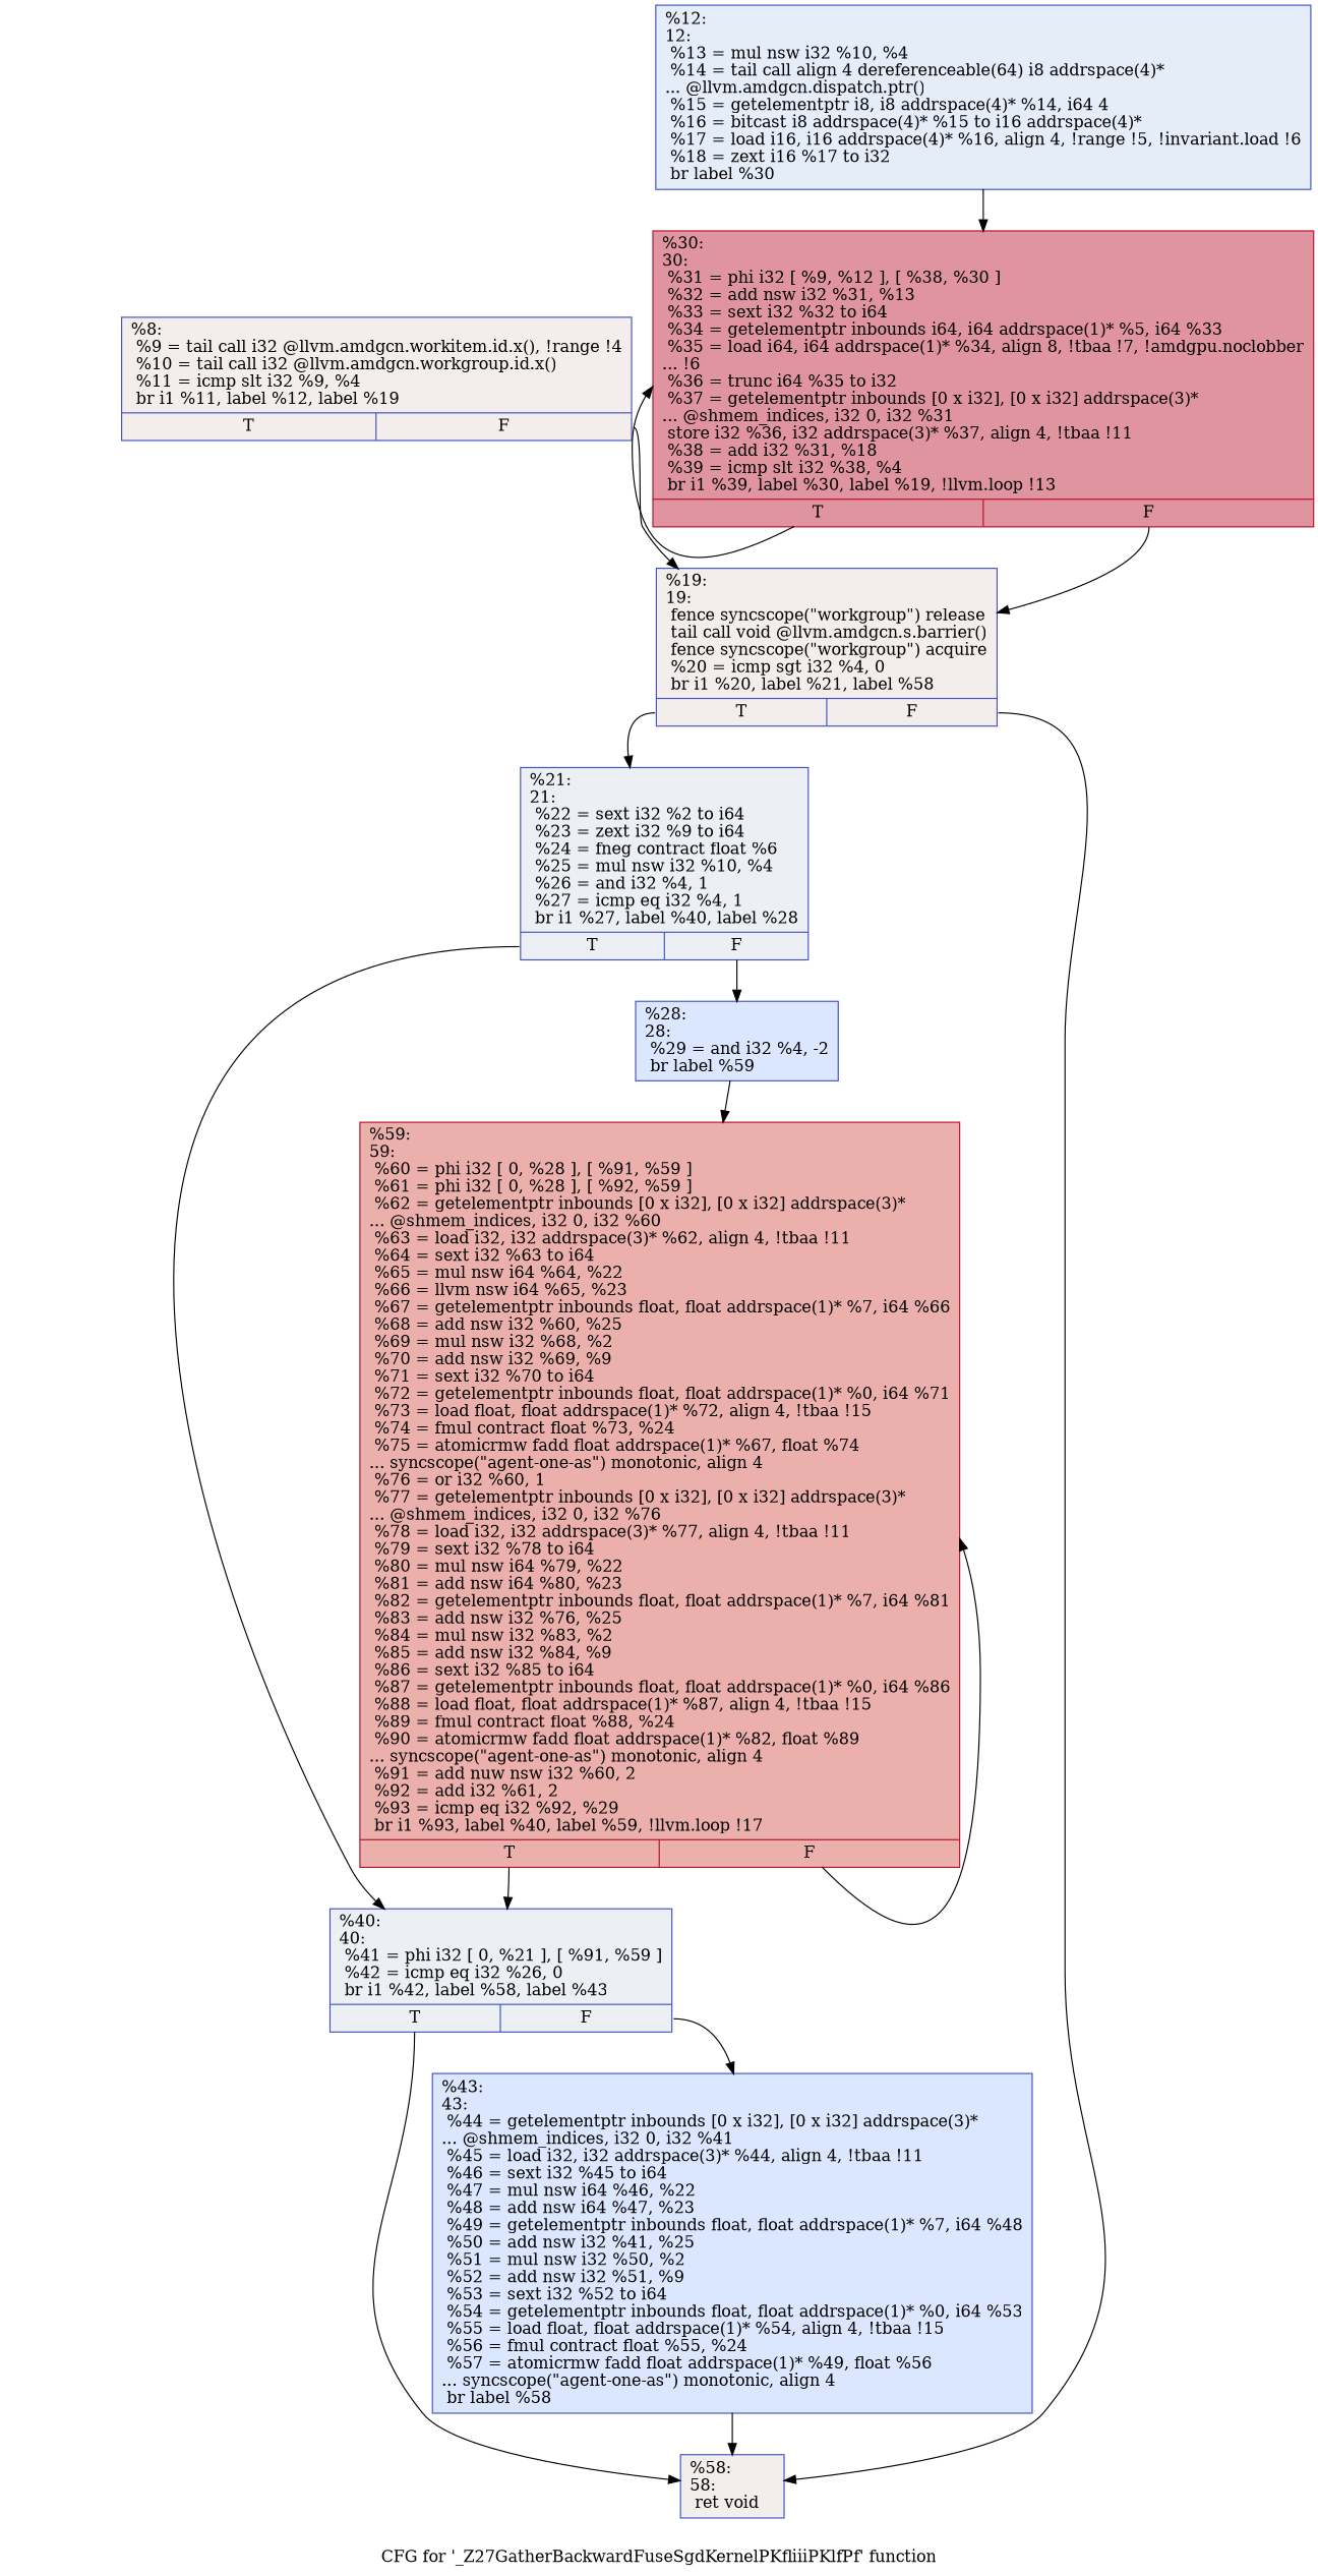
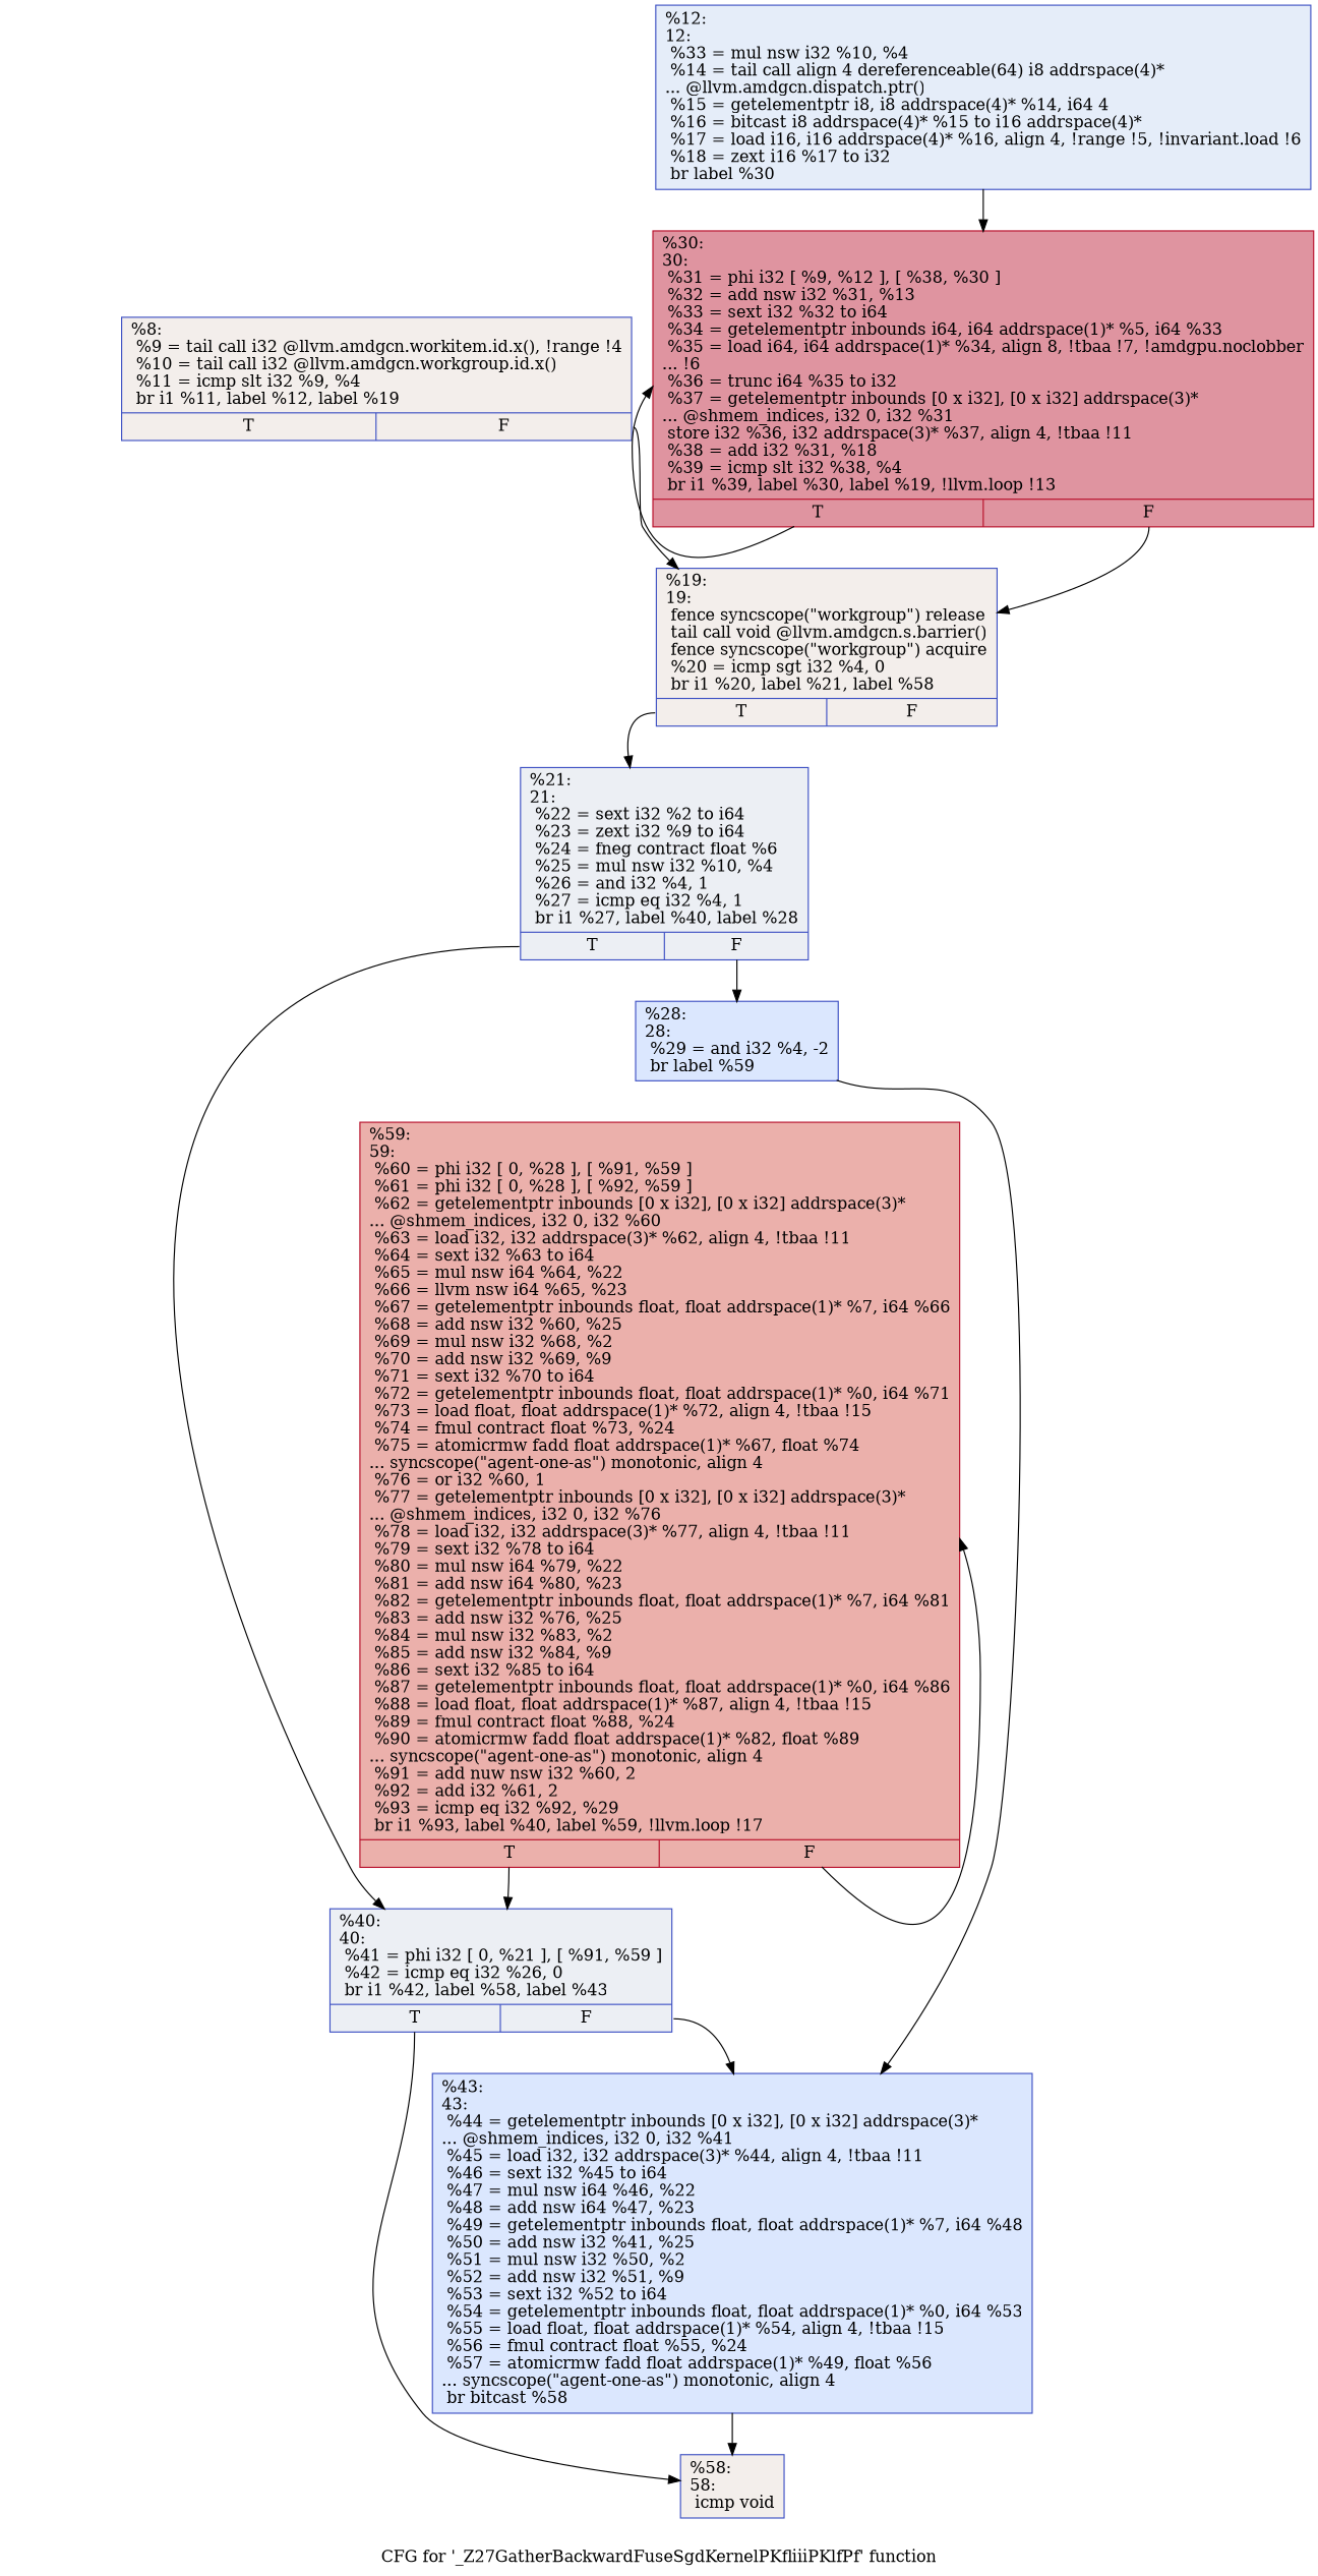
  digraph {
    label="CFG for '_Z27GatherBackwardFuseSgdKernelPKfliiiPKlfPf' function"
    node [color="#3d50c3ff" fillcolor="#e5d8d170" shape=record style=filled]
    edge [tailport=s0]
    n1 [label="{%8:\l  %9 = tail call i32 @llvm.amdgcn.workitem.id.x(), !range !4\l  %10 = tail call i32 @llvm.amdgcn.workgroup.id.x()\l  %11 = icmp slt i32 %9, %4\l  br i1 %11, label %12, label %19\l|{<s0>T|<s1>F}}"]
    n2 [label="{%19:\l19:                                               \l  fence syncscope(\"workgroup\") release\l  tail call void @llvm.amdgcn.s.barrier()\l  fence syncscope(\"workgroup\") acquire\l  %20 = icmp sgt i32 %4, 0\l  br i1 %20, label %21, label %58\l|{<s0>T|<s1>F}}"]
-   n3 [fillcolor="#c5d6f270" label="{%12:\l12:                                               \l  %13 = mul nsw i32 %10, %4\l  %14 = tail call align 4 dereferenceable(64) i8 addrspace(4)*\l... @llvm.amdgcn.dispatch.ptr()\l  %15 = getelementptr i8, i8 addrspace(4)* %14, i64 4\l  %16 = bitcast i8 addrspace(4)* %15 to i16 addrspace(4)*\l  %17 = load i16, i16 addrspace(4)* %16, align 4, !range !5, !invariant.load !6\l  %18 = zext i16 %17 to i32\l  br label %30\l}"]
+   n3 [fillcolor="#c5d6f270" label="{%12:\l12:                                               \l  %33 = mul nsw i32 %10, %4\l  %14 = tail call align 4 dereferenceable(64) i8 addrspace(4)*\l... @llvm.amdgcn.dispatch.ptr()\l  %15 = getelementptr i8, i8 addrspace(4)* %14, i64 4\l  %16 = bitcast i8 addrspace(4)* %15 to i16 addrspace(4)*\l  %17 = load i16, i16 addrspace(4)* %16, align 4, !range !5, !invariant.load !6\l  %18 = zext i16 %17 to i32\l  br label %30\l}"]
    n4 [color="#b70d28ff" fillcolor="#b70d2870" label="{%30:\l30:                                               \l  %31 = phi i32 [ %9, %12 ], [ %38, %30 ]\l  %32 = add nsw i32 %31, %13\l  %33 = sext i32 %32 to i64\l  %34 = getelementptr inbounds i64, i64 addrspace(1)* %5, i64 %33\l  %35 = load i64, i64 addrspace(1)* %34, align 8, !tbaa !7, !amdgpu.noclobber\l... !6\l  %36 = trunc i64 %35 to i32\l  %37 = getelementptr inbounds [0 x i32], [0 x i32] addrspace(3)*\l... @shmem_indices, i32 0, i32 %31\l  store i32 %36, i32 addrspace(3)* %37, align 4, !tbaa !11\l  %38 = add i32 %31, %18\l  %39 = icmp slt i32 %38, %4\l  br i1 %39, label %30, label %19, !llvm.loop !13\l|{<s0>T|<s1>F}}"]
    n5 [fillcolor="#d4dbe670" label="{%21:\l21:                                               \l  %22 = sext i32 %2 to i64\l  %23 = zext i32 %9 to i64\l  %24 = fneg contract float %6\l  %25 = mul nsw i32 %10, %4\l  %26 = and i32 %4, 1\l  %27 = icmp eq i32 %4, 1\l  br i1 %27, label %40, label %28\l|{<s0>T|<s1>F}}"]
-   n6 [label="{%58:\l58:                                               \l  ret void\l}"]
+   n6 [label="{%58:\l58:                                               \l  icmp void\l}"]
    n7 [fillcolor="#d4dbe670" label="{%40:\l40:                                               \l  %41 = phi i32 [ 0, %21 ], [ %91, %59 ]\l  %42 = icmp eq i32 %26, 0\l  br i1 %42, label %58, label %43\l|{<s0>T|<s1>F}}"]
    n8 [fillcolor="#aec9fc70" label="{%28:\l28:                                               \l  %29 = and i32 %4, -2\l  br label %59\l}"]
-   n9 [fillcolor="#aec9fc70" label="{%43:\l43:                                               \l  %44 = getelementptr inbounds [0 x i32], [0 x i32] addrspace(3)*\l... @shmem_indices, i32 0, i32 %41\l  %45 = load i32, i32 addrspace(3)* %44, align 4, !tbaa !11\l  %46 = sext i32 %45 to i64\l  %47 = mul nsw i64 %46, %22\l  %48 = add nsw i64 %47, %23\l  %49 = getelementptr inbounds float, float addrspace(1)* %7, i64 %48\l  %50 = add nsw i32 %41, %25\l  %51 = mul nsw i32 %50, %2\l  %52 = add nsw i32 %51, %9\l  %53 = sext i32 %52 to i64\l  %54 = getelementptr inbounds float, float addrspace(1)* %0, i64 %53\l  %55 = load float, float addrspace(1)* %54, align 4, !tbaa !15\l  %56 = fmul contract float %55, %24\l  %57 = atomicrmw fadd float addrspace(1)* %49, float %56\l... syncscope(\"agent-one-as\") monotonic, align 4\l  br label %58\l}"]
+   n9 [fillcolor="#aec9fc70" label="{%43:\l43:                                               \l  %44 = getelementptr inbounds [0 x i32], [0 x i32] addrspace(3)*\l... @shmem_indices, i32 0, i32 %41\l  %45 = load i32, i32 addrspace(3)* %44, align 4, !tbaa !11\l  %46 = sext i32 %45 to i64\l  %47 = mul nsw i64 %46, %22\l  %48 = add nsw i64 %47, %23\l  %49 = getelementptr inbounds float, float addrspace(1)* %7, i64 %48\l  %50 = add nsw i32 %41, %25\l  %51 = mul nsw i32 %50, %2\l  %52 = add nsw i32 %51, %9\l  %53 = sext i32 %52 to i64\l  %54 = getelementptr inbounds float, float addrspace(1)* %0, i64 %53\l  %55 = load float, float addrspace(1)* %54, align 4, !tbaa !15\l  %56 = fmul contract float %55, %24\l  %57 = atomicrmw fadd float addrspace(1)* %49, float %56\l... syncscope(\"agent-one-as\") monotonic, align 4\l  br bitcast %58\l}"]
    n10 [color="#b70d28ff" fillcolor="#d24b4070" label="{%59:\l59:                                               \l  %60 = phi i32 [ 0, %28 ], [ %91, %59 ]\l  %61 = phi i32 [ 0, %28 ], [ %92, %59 ]\l  %62 = getelementptr inbounds [0 x i32], [0 x i32] addrspace(3)*\l... @shmem_indices, i32 0, i32 %60\l  %63 = load i32, i32 addrspace(3)* %62, align 4, !tbaa !11\l  %64 = sext i32 %63 to i64\l  %65 = mul nsw i64 %64, %22\l  %66 = llvm nsw i64 %65, %23\l  %67 = getelementptr inbounds float, float addrspace(1)* %7, i64 %66\l  %68 = add nsw i32 %60, %25\l  %69 = mul nsw i32 %68, %2\l  %70 = add nsw i32 %69, %9\l  %71 = sext i32 %70 to i64\l  %72 = getelementptr inbounds float, float addrspace(1)* %0, i64 %71\l  %73 = load float, float addrspace(1)* %72, align 4, !tbaa !15\l  %74 = fmul contract float %73, %24\l  %75 = atomicrmw fadd float addrspace(1)* %67, float %74\l... syncscope(\"agent-one-as\") monotonic, align 4\l  %76 = or i32 %60, 1\l  %77 = getelementptr inbounds [0 x i32], [0 x i32] addrspace(3)*\l... @shmem_indices, i32 0, i32 %76\l  %78 = load i32, i32 addrspace(3)* %77, align 4, !tbaa !11\l  %79 = sext i32 %78 to i64\l  %80 = mul nsw i64 %79, %22\l  %81 = add nsw i64 %80, %23\l  %82 = getelementptr inbounds float, float addrspace(1)* %7, i64 %81\l  %83 = add nsw i32 %76, %25\l  %84 = mul nsw i32 %83, %2\l  %85 = add nsw i32 %84, %9\l  %86 = sext i32 %85 to i64\l  %87 = getelementptr inbounds float, float addrspace(1)* %0, i64 %86\l  %88 = load float, float addrspace(1)* %87, align 4, !tbaa !15\l  %89 = fmul contract float %88, %24\l  %90 = atomicrmw fadd float addrspace(1)* %82, float %89\l... syncscope(\"agent-one-as\") monotonic, align 4\l  %91 = add nuw nsw i32 %60, 2\l  %92 = add i32 %61, 2\l  %93 = icmp eq i32 %92, %29\l  br i1 %93, label %40, label %59, !llvm.loop !17\l|{<s0>T|<s1>F}}"]
    n1 -> n2 [tailport=s1]
    n2 -> n5
-   n2 -> n6 [tailport=s1]
    n3 -> n4
    n4 -> n2 [tailport=s1]
    n4 -> n4
    n5 -> n7
    n5 -> n8 [tailport=s1]
    n7 -> n6
    n7 -> n9 [tailport=s1]
-   n8 -> n10
+   n8 -> n9
    n9 -> n6
    n10 -> n7
    n10 -> n10 [tailport=s1]
  }
